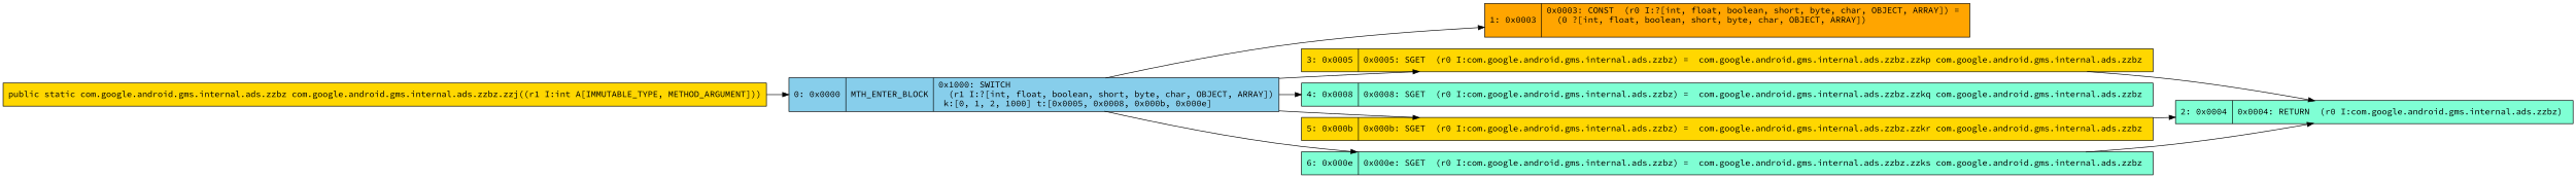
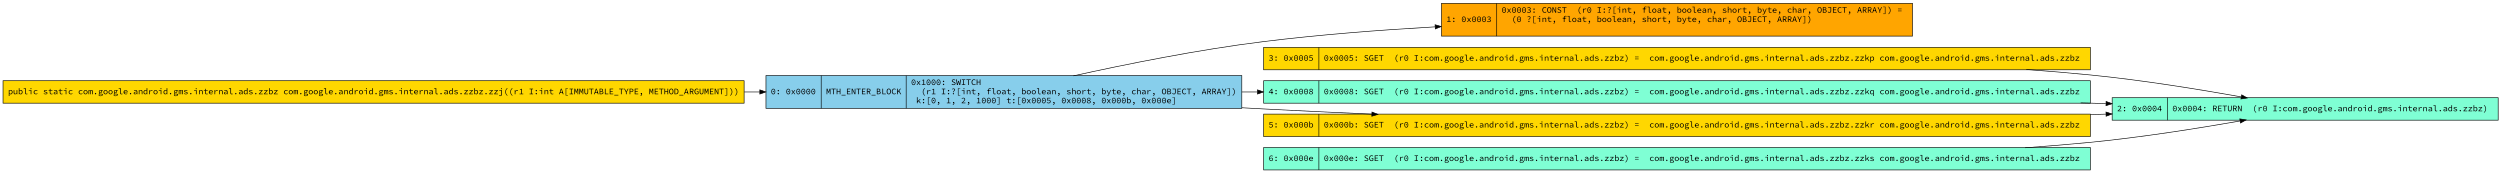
  digraph {
    fontname="Source Code Pro"
    rankdir=LR
    node [fillcolor=gold fontname="Source Code Pro" shape=record style=filled]
    edge [fontname="Source Code Pro"]
    n1 [fillcolor=skyblue label="{0\:\ 0x0000|MTH_ENTER_BLOCK\l|0x1000: SWITCH  \l  (r1 I:?[int, float, boolean, short, byte, char, OBJECT, ARRAY])\l k:[0, 1, 2, 1000] t:[0x0005, 0x0008, 0x000b, 0x000e] \l}"]
    n2 [fillcolor=orange label="{1\:\ 0x0003|0x0003: CONST  (r0 I:?[int, float, boolean, short, byte, char, OBJECT, ARRAY]) = \l  (0 ?[int, float, boolean, short, byte, char, OBJECT, ARRAY])\l \l}"]
    n3 [label="{3\:\ 0x0005|0x0005: SGET  (r0 I:com.google.android.gms.internal.ads.zzbz) =  com.google.android.gms.internal.ads.zzbz.zzkp com.google.android.gms.internal.ads.zzbz \l}"]
    n4 [fillcolor=aquamarine label="{4\:\ 0x0008|0x0008: SGET  (r0 I:com.google.android.gms.internal.ads.zzbz) =  com.google.android.gms.internal.ads.zzbz.zzkq com.google.android.gms.internal.ads.zzbz \l}"]
    n5 [label="{5\:\ 0x000b|0x000b: SGET  (r0 I:com.google.android.gms.internal.ads.zzbz) =  com.google.android.gms.internal.ads.zzbz.zzkr com.google.android.gms.internal.ads.zzbz \l}"]
    n6 [fillcolor=aquamarine label="{6\:\ 0x000e|0x000e: SGET  (r0 I:com.google.android.gms.internal.ads.zzbz) =  com.google.android.gms.internal.ads.zzbz.zzks com.google.android.gms.internal.ads.zzbz \l}"]
    n7 [fillcolor=aquamarine label="{2\:\ 0x0004|0x0004: RETURN  (r0 I:com.google.android.gms.internal.ads.zzbz) \l}"]
    n8 [label="{public static com.google.android.gms.internal.ads.zzbz com.google.android.gms.internal.ads.zzbz.zzj((r1 I:int A[IMMUTABLE_TYPE, METHOD_ARGUMENT])) }"]
    n1 -> n2
-   n1 -> n3
    n1 -> n4
    n1 -> n5
-   n1 -> n6
    n3 -> n7
+   n4 -> n7
    n5 -> n7
    n6 -> n7
    n8 -> n1
  }
